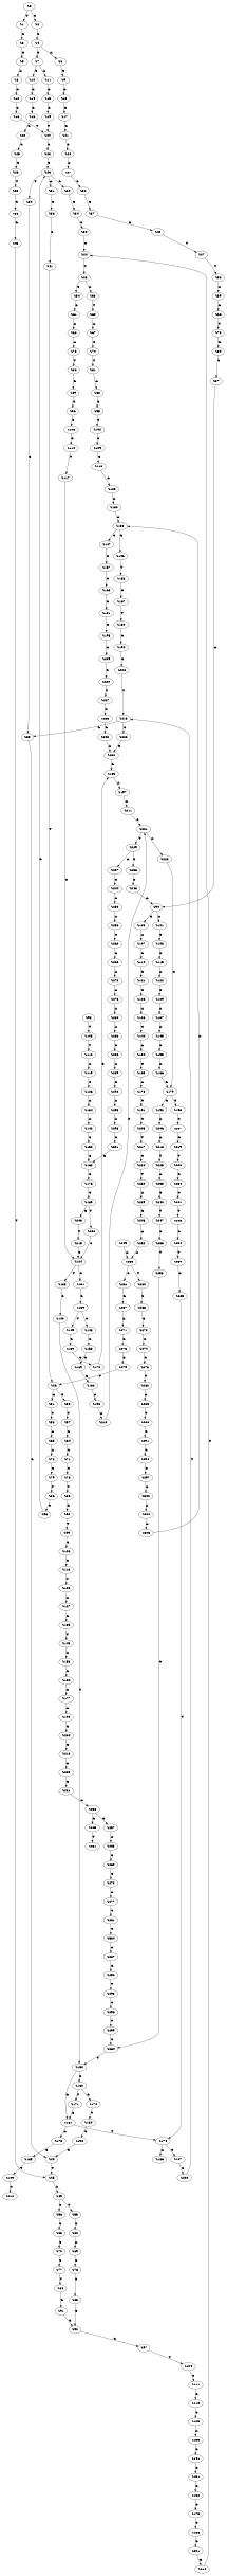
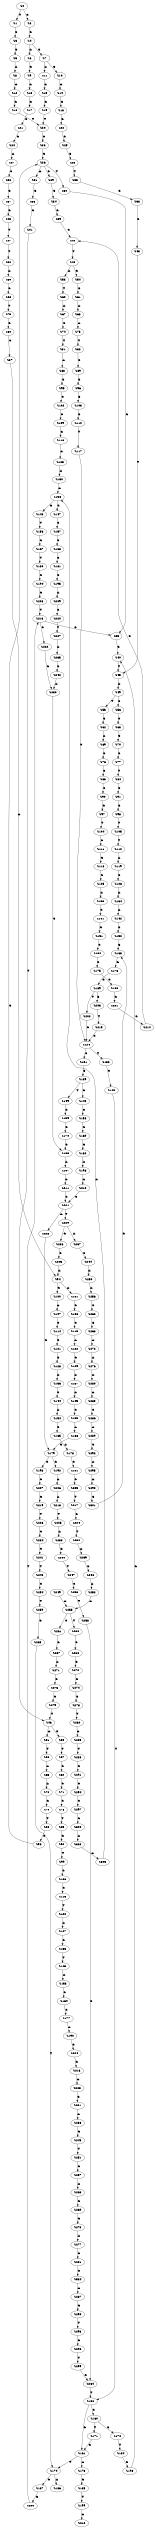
  strict digraph {
    S0
    S1
    S2
    S3
    S4
    S5
    S6
    S7
    S8
    S9
    S10
    S11
    S12
    S13
    S14
    S15
    S16
    S17
    S18
    S19
    S20
    S21
    S22
    S23
    S24
    S25
    S26
    S27
    S28
    S29
    S30
    S31
    S32
    S33
    S34
    S35
    S36
    S37
    S38
    S39
    S40
    S41
    S42
    S43
    S44
    S45
    S46
    S47
    S48
    S49
    S50
    S51
    S52
    S53
    S54
    S55
    S56
    S57
    S58
    S59
    S60
    S61
    S62
    S63
    S64
    S65
    S66
    S67
    S68
    S69
    S70
    S71
    S72
    S73
    S74
    S75
    S76
    S77
    S78
    S79
    S80
    S81
    S82
    S83
    S84
    S85
    S86
    S87
    S88
    S89
    S90
    S91
    S92
    S93
    S94
    S95
    S96
    S97
    S98
    S99
    S100
    S101
    S102
    S103
    S104
    S105
    S106
    S107
    S108
    S109
    S110
    S111
    S112
    S113
    S114
    S115
    S116
    S117
    S118
    S119
    S120
    S121
    S122
    S123
    S124
    S125
    S126
    S127
    S128
    S129
    S130
    S131
    S132
    S133
    S134
    S135
    S136
    S137
    S138
    S139
    S140
    S141
    S142
    S143
    S144
    S145
    S146
    S147
    S148
    S149
    S150
    S151
    S152
    S153
    S154
    S155
    S156
    S157
    S158
    S159
    S160
    S161
    S162
    S163
    S164
    S165
    S166
    S167
    S168
    S169
    S170
    S171
    S172
    S173
    S174
    S175
    S176
    S177
    S178
    S179
    S180
    S181
    S182
    S183
    S184
    S185
    S186
    S187
    S188
    S189
    S190
    S191
    S192
    S193
    S194
    S195
    S196
    S197
    S198
    S199
    S200
    S201
    S202
    S203
    S204
    S205
    S206
    S207
    S208
    S209
    S210
    S211
    S212
    S213
    S214
    S215
    S216
    S217
    S218
    S219
    S220
    S221
    S222
    S223
    S224
    S225
    S226
    S227
    S228
    S229
    S230
    S231
    S232
    S233
    S234
    S235
    S236
    S237
    S238
    S239
    S240
    S241
    S242
    S243
    S244
    S245
    S246
    S247
    S248
    S250
    S251
    S252
    S253
    S254
    S249
    S255
    S256
    S257
    S258
    S259
    S260
    S261
    S262
    S263
    S264
    S265
    S266
    S267
    S268
    S269
    S270
    S271
    S272
    S273
    S274
    S275
    S276
    S277
    S278
    S279
    S280
    S281
    S282
    S283
    n285 [label=S584]
    S285
    S286
    S287
    S288
    S289
    S290
    S291
    S292
    S293
    S294
    S295
    S296
    S297
    S298
    S299
    S300
    S301
    S302
    S303
    S0 -> S1 [label=T]
    S0 -> S2 [label=C]
    S1 -> S3 [label=C]
    S2 -> S4 [label=C]
    S3 -> S5 [label=G]
    S4 -> S6 [label=A]
    S4 -> S7 [label=G]
    S5 -> S8 [label=A]
    S6 -> S9 [label=G]
    S7 -> S10 [label=G]
    S7 -> S11 [label=A]
    S8 -> S12 [label=A]
    S9 -> S13 [label=A]
    S10 -> S14 [label=A]
    S11 -> S15 [label=A]
    S12 -> S16 [label=G]
    S13 -> S17 [label=G]
    S14 -> S18 [label=G]
    S15 -> S19 [label=G]
    S16 -> S20 [label=T]
    S17 -> S21 [label=C]
    S18 -> S22 [label=G]
    S19 -> S20 [label=T]
    S20 -> S23 [label=C]
    S21 -> S24 [label=C]
    S22 -> S25 [label=C]
    S23 -> S26 [label=G]
    S24 -> S27 [label=A]
    S25 -> S28 [label=G]
    S26 -> S29 [label=C]
    S26 -> S30 [label=T]
    S26 -> S31 [label=A]
    S27 -> S32 [label=C]
    S28 -> S33 [label=T]
    S29 -> S34 [label=G]
    S30 -> S35 [label=G]
    S31 -> S36 [label=G]
    S32 -> S37 [label=G]
    S33 -> S38 [label=G]
    S34 -> S39 [label=G]
    S35 -> S40 [label=G]
    S36 -> S41 [label=G]
    S37 -> S42 [label=G]
    S38 -> S43 [label=G]
    S39 -> S44 [label=C]
    S40 -> S45 [label=T]
    S41 -> S46 [label=T]
    S42 -> S47 [label=T]
    S43 -> S45 [label=T]
    S44 -> S48 [label=T]
    S45 -> S49 [label=A]
    S46 -> S50 [label=G]
    S46 -> S51 [label=A]
    S47 -> S52 [label=T]
    S48 -> S53 [label=A]
    S48 -> S54 [label=G]
    S49 -> S55 [label=T]
    S49 -> S56 [label=C]
    S50 -> S57 [label=T]
    S51 -> S58 [label=T]
    S52 -> S59 [label=A]
    S53 -> S60 [label=T]
    S54 -> S61 [label=G]
    S55 -> S62 [label=G]
    S56 -> S63 [label=C]
    S57 -> S64 [label=C]
    S58 -> S65 [label=A]
    S59 -> S66 [label=C]
    S60 -> S67 [label=A]
    S61 -> S68 [label=A]
    S62 -> S69 [label=A]
    S63 -> S70 [label=G]
    S64 -> S71 [label=C]
    S65 -> S72 [label=A]
    S66 -> S73 [label=T]
    S67 -> S74 [label=G]
    S68 -> S75 [label=A]
    S69 -> S76 [label=G]
    S70 -> S77 [label=G]
    S71 -> S78 [label=C]
    S72 -> S79 [label=G]
    S73 -> S80 [label=G]
    S74 -> S81 [label=T]
    S75 -> S82 [label=T]
    S76 -> S83 [label=C]
    S77 -> S84 [label=T]
    S78 -> S85 [label=T]
    S79 -> S86 [label=T]
    S80 -> S87 [label=C]
    S81 -> S88 [label=A]
    S82 -> S89 [label=G]
    S83 -> S90 [label=G]
    S84 -> S91 [label=G]
    S85 -> S92 [label=G]
    S86 -> S93 [label=C]
    S87 -> S94 [label=A]
    S88 -> S95 [label=G]
    S89 -> S96 [label=G]
    S90 -> S97 [label=G]
-   S91 -> S90 [label=G]
+   S91 -> S98 [label=G]
    S92 -> S99 [label=T]
    S93 -> S26 [label=G]
    S94 -> S100 [label=G]
    S94 -> S101 [label=A]
    S95 -> S102 [label=C]
    S96 -> S103 [label=G]
    S97 -> S104 [label=T]
    S98 -> S105 [label=T]
    S99 -> S106 [label=C]
    S100 -> S107 [label=A]
    S101 -> S108 [label=C]
    S102 -> S109 [label=C]
    S103 -> S110 [label=G]
    S104 -> S111 [label=C]
    S105 -> S112 [label=T]
    S106 -> S113 [label=C]
    S107 -> S114 [label=C]
    S108 -> S115 [label=C]
    S109 -> S116 [label=G]
    S110 -> S117 [label=T]
    S111 -> S118 [label=G]
    S112 -> S119 [label=A]
    S113 -> S120 [label=T]
    S114 -> S121 [label=G]
    S115 -> S122 [label=A]
    S116 -> S123 [label=A]
    S117 -> S124 [label=C]
    S118 -> S125 [label=C]
    S119 -> S126 [label=G]
    S120 -> S127 [label=A]
    S121 -> S128 [label=G]
    S122 -> S129 [label=G]
    S123 -> S130 [label=A]
    S124 -> S131 [label=C]
    S124 -> S132 [label=T]
    S125 -> S133 [label=A]
    S126 -> S134 [label=A]
    S127 -> S135 [label=C]
    S128 -> S136 [label=A]
    S129 -> S137 [label=A]
    S130 -> S138 [label=A]
    S131 -> S139 [label=G]
    S132 -> S140 [label=C]
    S133 -> S141 [label=C]
    S134 -> S142 [label=A]
    S135 -> S143 [label=T]
    S136 -> S144 [label=C]
    S137 -> S145 [label=A]
    S138 -> S146 [label=G]
    S138 -> S147 [label=C]
    S139 -> S148 [label=C]
    S139 -> S149 [label=T]
    S140 -> S150 [label=T]
    S141 -> S151 [label=G]
    S142 -> S152 [label=G]
    S143 -> S153 [label=A]
    S144 -> S154 [label=A]
    S145 -> S155 [label=C]
    S146 -> S156 [label=T]
    S147 -> S157 [label=C]
    S148 -> S158 [label=C]
    S149 -> S159 [label=C]
    S150 -> S160 [label=C]
    S150 -> S161 [label=G]
    S151 -> S162 [label=C]
    S152 -> S163 [label=G]
    S153 -> S164 [label=C]
    S154 -> S165 [label=C]
    S155 -> S166 [label=A]
    S156 -> S167 [label=G]
    S157 -> S168 [label=C]
    S158 -> S169 [label=G]
    S159 -> S170 [label=G]
    S160 -> S171 [label=T]
    S160 -> S172 [label=G]
    S161 -> S173 [label=A]
    S161 -> S174 [label=T]
    S162 -> S175 [label=G]
    S163 -> S176 [label=G]
    S164 -> S177 [label=C]
    S165 -> S178 [label=A]
    S166 -> S179 [label=G]
    S167 -> S180 [label=T]
    S168 -> S181 [label=C]
    S169 -> S182 [label=G]
    S170 -> S183 [label=G]
    S171 -> S161 [label=G]
    S172 -> S184 [label=T]
    S173 -> S185 [label=G]
    S174 -> S186 [label=A]
    S174 -> S187 [label=C]
    S175 -> S188 [label=C]
    S176 -> S189 [label=G]
    S177 -> S190 [label=A]
    S178 -> S191 [label=C]
    S179 -> S192 [label=G]
    S179 -> S193 [label=C]
    S180 -> S194 [label=C]
    S181 -> S195 [label=G]
    S182 -> S196 [label=A]
    S183 -> S197 [label=A]
    S184 -> S198 [label=G]
    S185 -> S199 [label=T]
    S187 -> S200 [label=G]
    S188 -> S201 [label=G]
    S189 -> S202 [label=T]
    S189 -> S203 [label=G]
    S190 -> S204 [label=G]
    S191 -> S205 [label=C]
    S192 -> S206 [label=A]
    S193 -> S207 [label=C]
    S194 -> S208 [label=G]
    S195 -> S209 [label=A]
    S196 -> S210 [label=A]
    S197 -> S211 [label=A]
    S198 -> S40 [label=G]
    S199 -> S212 [label=A]
    S200 -> S213 [label=T]
    S201 -> S214 [label=G]
    S202 -> S124 [label=C]
    S203 -> S215 [label=T]
    S204 -> S216 [label=G]
    S205 -> S217 [label=T]
    S206 -> S218 [label=A]
    S207 -> S219 [label=G]
    S208 -> S213 [label=T]
    S209 -> S220 [label=C]
    S210 -> S221 [label=C]
    S211 -> S221 [label=C]
    S213 -> S35 [label=G]
    S213 -> S222 [label=C]
    S214 -> S44 [label=C]
    S215 -> S124 [label=C]
    S216 -> S223 [label=A]
    S217 -> S224 [label=C]
    S218 -> S225 [label=T]
    S219 -> S226 [label=T]
    S220 -> S227 [label=T]
    S221 -> S228 [label=A]
    S221 -> S229 [label=T]
    S222 -> S230 [label=G]
    S223 -> S231 [label=G]
    S224 -> S232 [label=T]
    S225 -> S233 [label=A]
    S226 -> S234 [label=C]
    S227 -> S235 [label=A]
    S228 -> S179 [label=G]
    S229 -> S236 [label=G]
    S229 -> S237 [label=A]
    S230 -> S183 [label=G]
    S231 -> S238 [label=A]
    S232 -> S239 [label=A]
    S233 -> S240 [label=G]
    S234 -> S241 [label=C]
    S235 -> S242 [label=G]
    S236 -> S243 [label=C]
    S237 -> S244 [label=C]
    S238 -> S245 [label=G]
    S239 -> S246 [label=G]
    S240 -> S247 [label=T]
    S241 -> S248 [label=T]
    S242 -> S230 [label=A]
    S243 -> S94 [label=A]
    S244 -> S250 [label=A]
    S245 -> S251 [label=T]
    S246 -> S252 [label=A]
    S247 -> S253 [label=C]
    S248 -> S254 [label=C]
    S250 -> S256 [label=A]
-   S238 -> S257 [label=C]
+   S251 -> S257 [label=C]
    S252 -> S255 [label=A]
    S253 -> S258 [label=T]
    S254 -> S259 [label=T]
    S249 -> S255 [label=A]
    S255 -> S260 [label=T]
    S255 -> S261 [label=C]
    S256 -> S262 [label=C]
    S257 -> S263 [label=A]
    S258 -> S264 [label=C]
    S259 -> S265 [label=G]
    S260 -> S266 [label=C]
    S261 -> S267 [label=G]
    S262 -> S268 [label=G]
    S263 -> S269 [label=G]
    S264 -> S150 [label=T]
    S265 -> S174 [label=T]
    S266 -> S270 [label=G]
    S267 -> S271 [label=A]
    S268 -> S272 [label=A]
    S269 -> S273 [label=G]
    S270 -> S274 [label=G]
    S271 -> S275 [label=G]
    S272 -> S276 [label=A]
    S273 -> S277 [label=A]
    S274 -> S278 [label=G]
    S275 -> S279 [label=G]
    S276 -> S280 [label=A]
    S277 -> S281 [label=C]
    S278 -> S282 [label=T]
    S279 -> S46 [label=T]
    S280 -> S283 [label=A]
    S281 -> n285 [label=C]
    S282 -> S285 [label=A]
    S283 -> S286 [label=C]
    n285 -> S287 [label=A]
    S285 -> S288 [label=T]
    S286 -> S289 [label=A]
    S287 -> S290 [label=G]
    S288 -> S291 [label=C]
    S289 -> S292 [label=G]
    S290 -> S293 [label=T]
    S291 -> S294 [label=C]
    S292 -> S295 [label=A]
    S293 -> S296 [label=C]
    S294 -> S297 [label=C]
    S295 -> S298 [label=A]
    S296 -> S299 [label=T]
    S297 -> S300 [label=G]
    S298 -> S301 [label=G]
    S299 -> S264 [label=C]
    S300 -> S302 [label=A]
    S301 -> S163 [label=G]
    S302 -> S303 [label=A]
    S303 -> S138 [label=A]
  }
